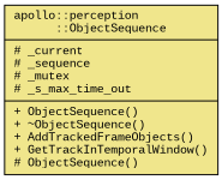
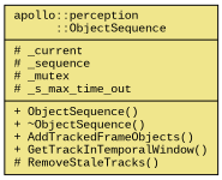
  digraph {
    fontname="Liberation Mono"
-   n1 [color=black fillcolor=khaki fontcolor=black fontname="Liberation Mono" fontsize=10 height=0.2 label="{apollo::perception\l::ObjectSequence\n|# _current\l# _sequence\l# _mutex\l# _s_max_time_out\l|+ ObjectSequence()\l+ ~ObjectSequence()\l+ AddTrackedFrameObjects()\l+ GetTrackInTemporalWindow()\l# ObjectSequence()\l}" shape=record style=filled width=0.4]
+   n1 [color=black fillcolor=khaki fontcolor=black fontname="Liberation Mono" fontsize=10 height=0.2 label="{apollo::perception\l::ObjectSequence\n|# _current\l# _sequence\l# _mutex\l# _s_max_time_out\l|+ ObjectSequence()\l+ ~ObjectSequence()\l+ AddTrackedFrameObjects()\l+ GetTrackInTemporalWindow()\l# RemoveStaleTracks()\l}" shape=record style=filled width=0.4]
  }
